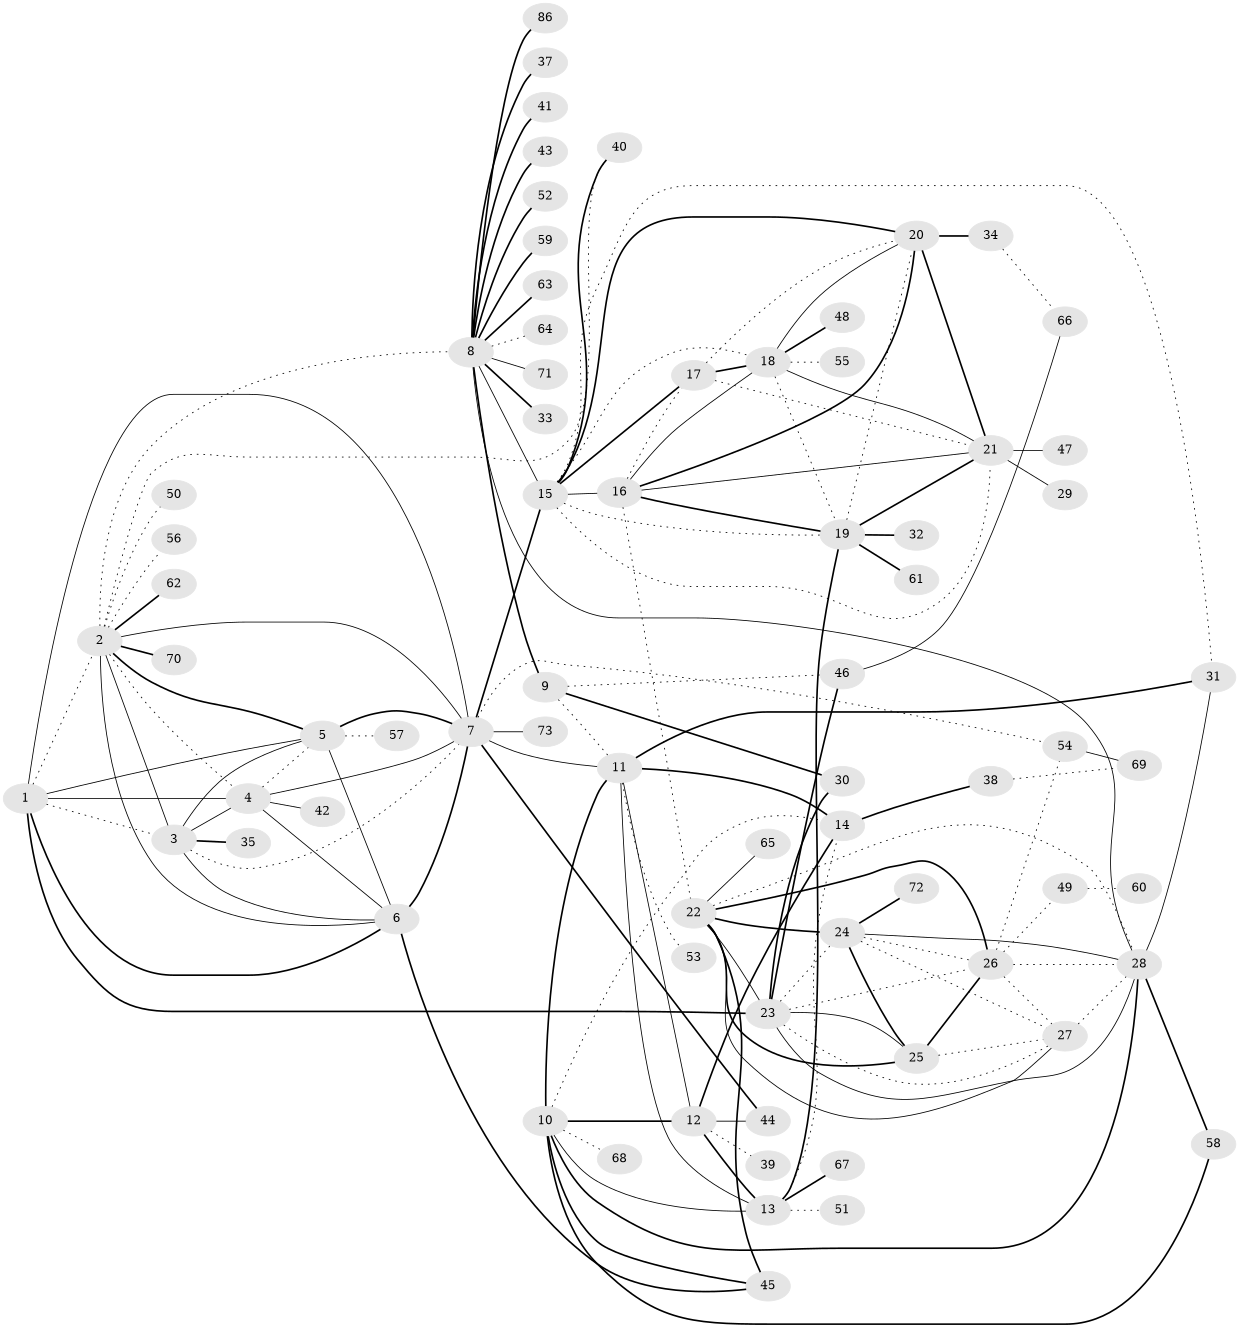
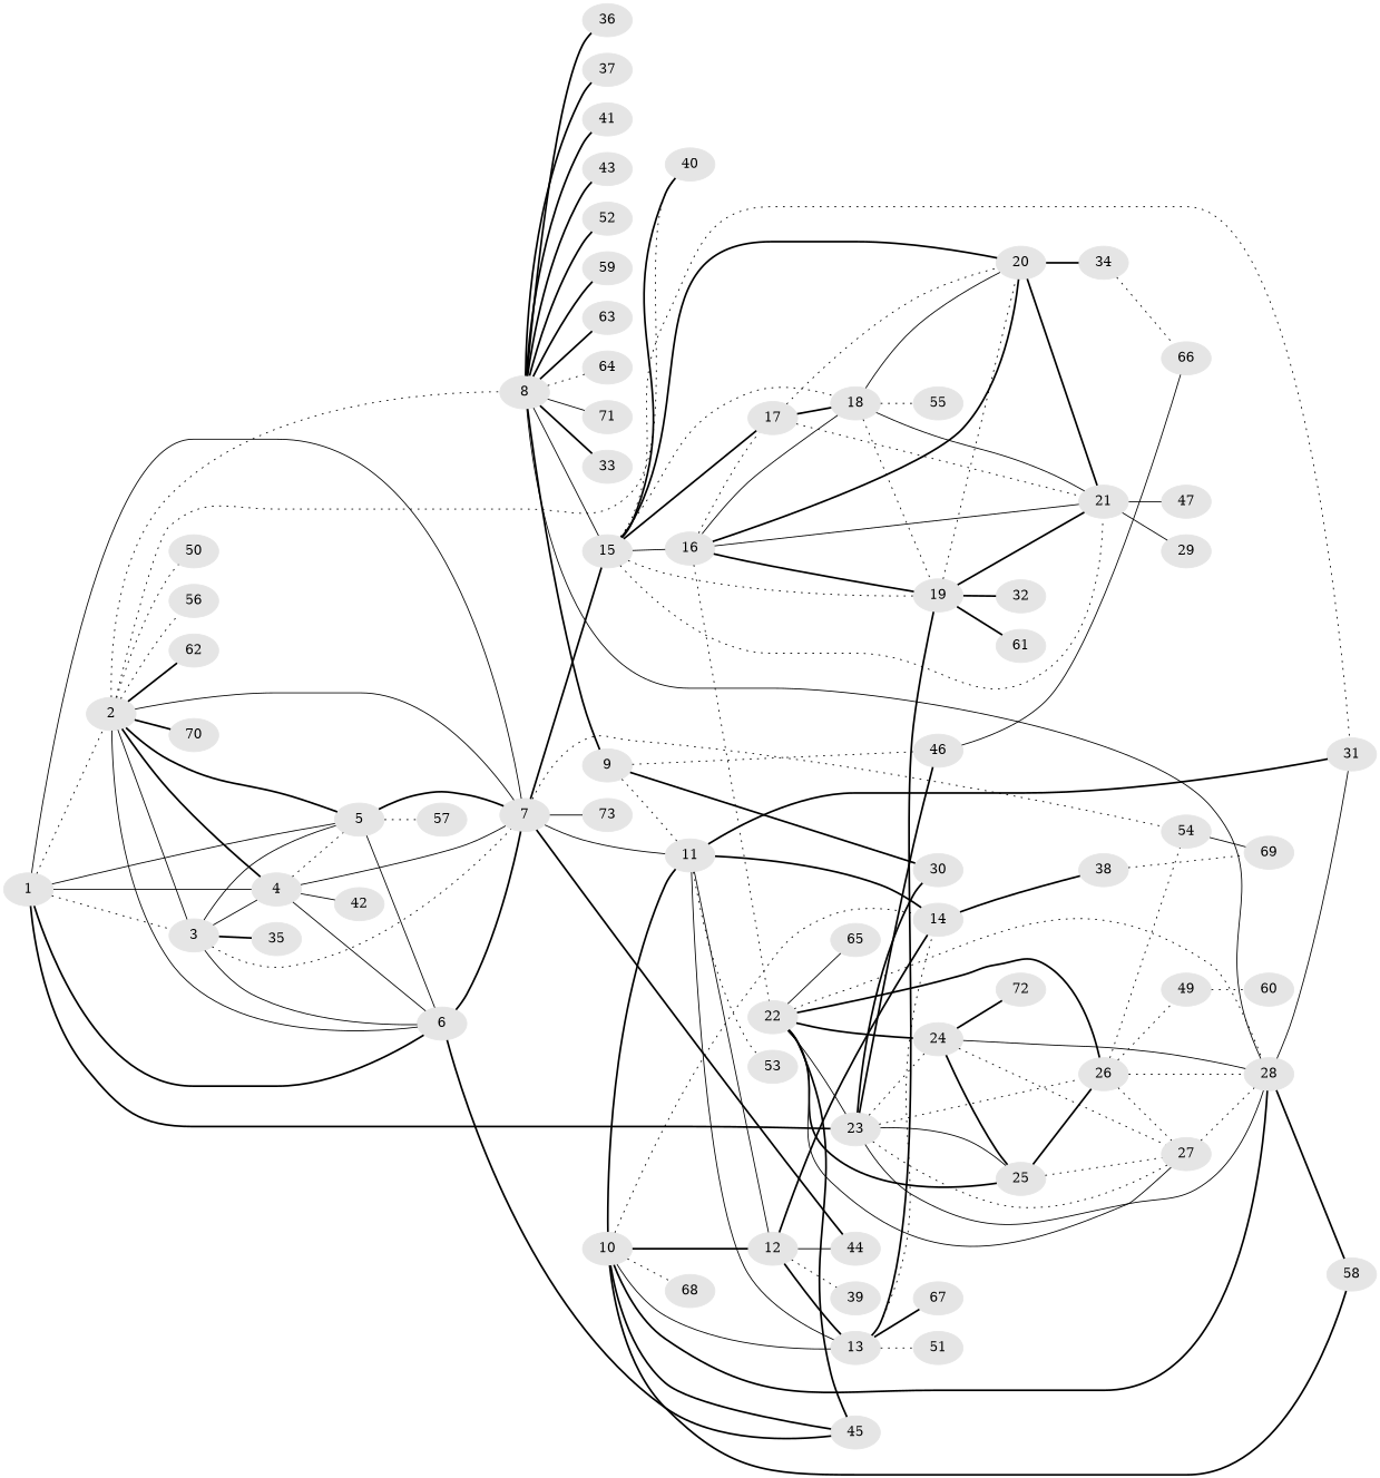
  graph {
    rankdir=LR
    node [color=gray90 style=filled]
    edge [style=bold weight=1.0]
    1
    2
    3
    4
    5
    6
    7
    23
    8
    40
    50
    56
    62
    70
    35
    42
    57
    45
    11
    15
    44
    54
    73
    28
    30
    46
    24
    25
    26
    27
    9
    33
-   36 [label=86]
+   36
    37
    41
    43
    52
    59
    63
    64
    71
    12
    13
    14
    31
    53
    19
    16
    17
    18
    20
    21
    69
    58
    66
    10
    68
    39
    51
    67
    38
    32
    61
    22
-   48
    55
    34
    29
    47
    65
    72
    49
    60
    1 -- 2 [style=dotted]
    1 -- 3 [style=dotted]
    1 -- 4 [style=solid]
    1 -- 5 [style=solid]
    1 -- 6
    1 -- 7 [style=solid]
    1 -- 23
    2 -- 3 [style=solid]
-   2 -- 4 [style=dotted]
+   2 -- 4
    2 -- 5
    2 -- 6 [style=solid]
    2 -- 7 [style=solid]
    2 -- 8 [style=dotted]
    2 -- 40 [style=dotted]
    2 -- 50 [style=dotted]
    2 -- 56 [style=dotted]
    2 -- 62
    2 -- 70
    3 -- 4 [style=solid]
    3 -- 5 [style=solid]
    3 -- 6 [style=solid]
    3 -- 7 [style=dotted]
    3 -- 35 [weight=2.0]
    4 -- 5 [style=dotted]
    4 -- 6 [style=solid]
    4 -- 7 [style=solid]
    4 -- 42 [style=solid]
    5 -- 6 [style=solid]
    5 -- 7
    5 -- 57 [style=dotted weight=3.0]
    6 -- 7
    6 -- 45
    7 -- 11 [style=solid]
    7 -- 15
    7 -- 44
    7 -- 54 [style=dotted]
    7 -- 73 [style=solid]
    23 -- 28 [style=solid]
    23 -- 30 [weight=5.0]
    23 -- 46
    23 -- 24 [style=dotted]
    23 -- 25 [style=solid]
    23 -- 26 [style=dotted]
    23 -- 27 [style=dotted]
    8 -- 15 [style=solid]
    8 -- 28 [style=solid]
    8 -- 9 [weight=6.0]
    8 -- 33
    8 -- 36 [weight=3.0]
    8 -- 37 [weight=2.0]
    8 -- 41
    8 -- 43
    8 -- 52
    8 -- 59
    8 -- 63
    8 -- 64 [style=dotted]
    8 -- 71 [style=solid]
    11 -- 12 [style=solid]
    11 -- 13 [style=solid]
    11 -- 14
    11 -- 31
    11 -- 53 [style=dotted weight=2.0]
    15 -- 40
    15 -- 31 [style=dotted]
    15 -- 19 [style=dotted]
    15 -- 16 [style=solid]
    15 -- 17
    15 -- 18 [style=dotted]
    15 -- 20 [weight=6.0]
    15 -- 21 [style=dotted]
    54 -- 69 [style=solid]
    28 -- 31 [style=solid]
    28 -- 58
    46 -- 66 [style=solid]
    24 -- 28 [style=solid]
    24 -- 25
-   24 -- 26 [style=dotted]
    24 -- 27 [style=dotted]
    24 -- 72
    25 -- 26
    25 -- 27 [style=dotted]
    26 -- 54 [style=dotted]
    26 -- 28 [style=dotted]
    26 -- 27 [style=dotted]
    26 -- 49 [style=dotted]
    27 -- 28 [style=dotted]
    9 -- 11 [style=dotted]
    9 -- 30
    9 -- 46 [style=dotted]
    12 -- 44 [style=solid weight=5.0]
    12 -- 13
    12 -- 14
    12 -- 39 [style=dotted]
    13 -- 14 [style=dotted]
    13 -- 19
    13 -- 51 [style=dotted]
    13 -- 67
    14 -- 38
    19 -- 20 [style=dotted]
    19 -- 21
    19 -- 32
    19 -- 61
    16 -- 19
    16 -- 17 [style=dotted]
    16 -- 18 [style=solid]
    16 -- 20
    16 -- 21 [style=solid]
    16 -- 22 [style=dotted]
    17 -- 18
    17 -- 20 [style=dotted]
    17 -- 21 [style=dotted]
    18 -- 19 [style=dotted]
    18 -- 20 [style=solid]
    18 -- 21 [style=solid]
-   18 -- 48
    18 -- 55 [style=dotted weight=2.0]
    20 -- 21
    20 -- 34
    21 -- 29 [style=solid]
    21 -- 47 [style=solid weight=3.0]
    10 -- 45 [weight=2.0]
    10 -- 11 [weight=3.0]
    10 -- 28
    10 -- 12 [weight=3.0]
    10 -- 13 [style=solid weight=3.0]
    10 -- 14 [style=dotted weight=4.0]
    10 -- 58
    10 -- 68 [style=dotted]
    38 -- 69 [style=dotted]
    22 -- 23 [style=solid]
    22 -- 45
    22 -- 28 [style=dotted]
    22 -- 24
    22 -- 25
    22 -- 26
    22 -- 27 [style=solid]
    22 -- 65 [style=solid]
    34 -- 66 [style=dotted]
    49 -- 60 [style=dotted]
  }
